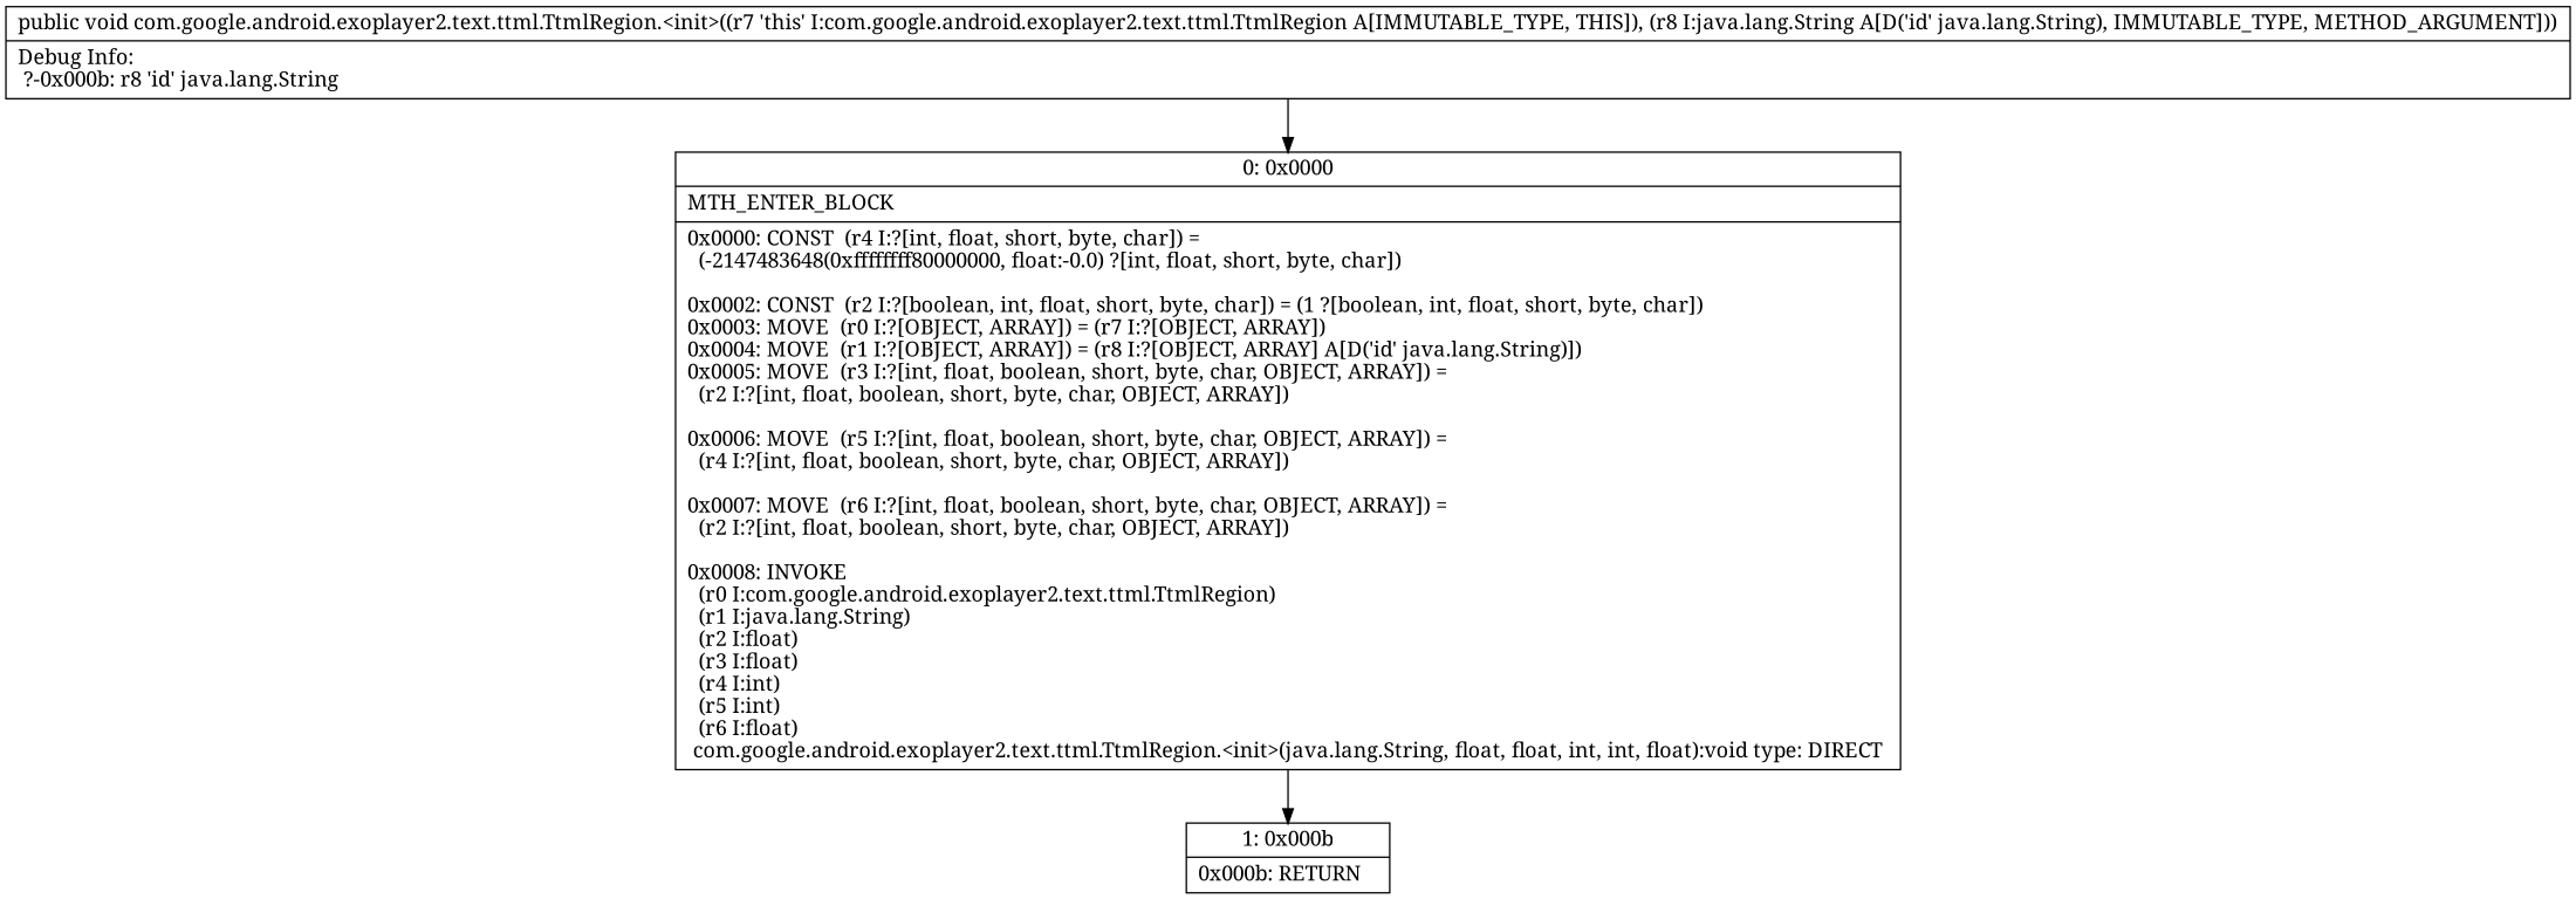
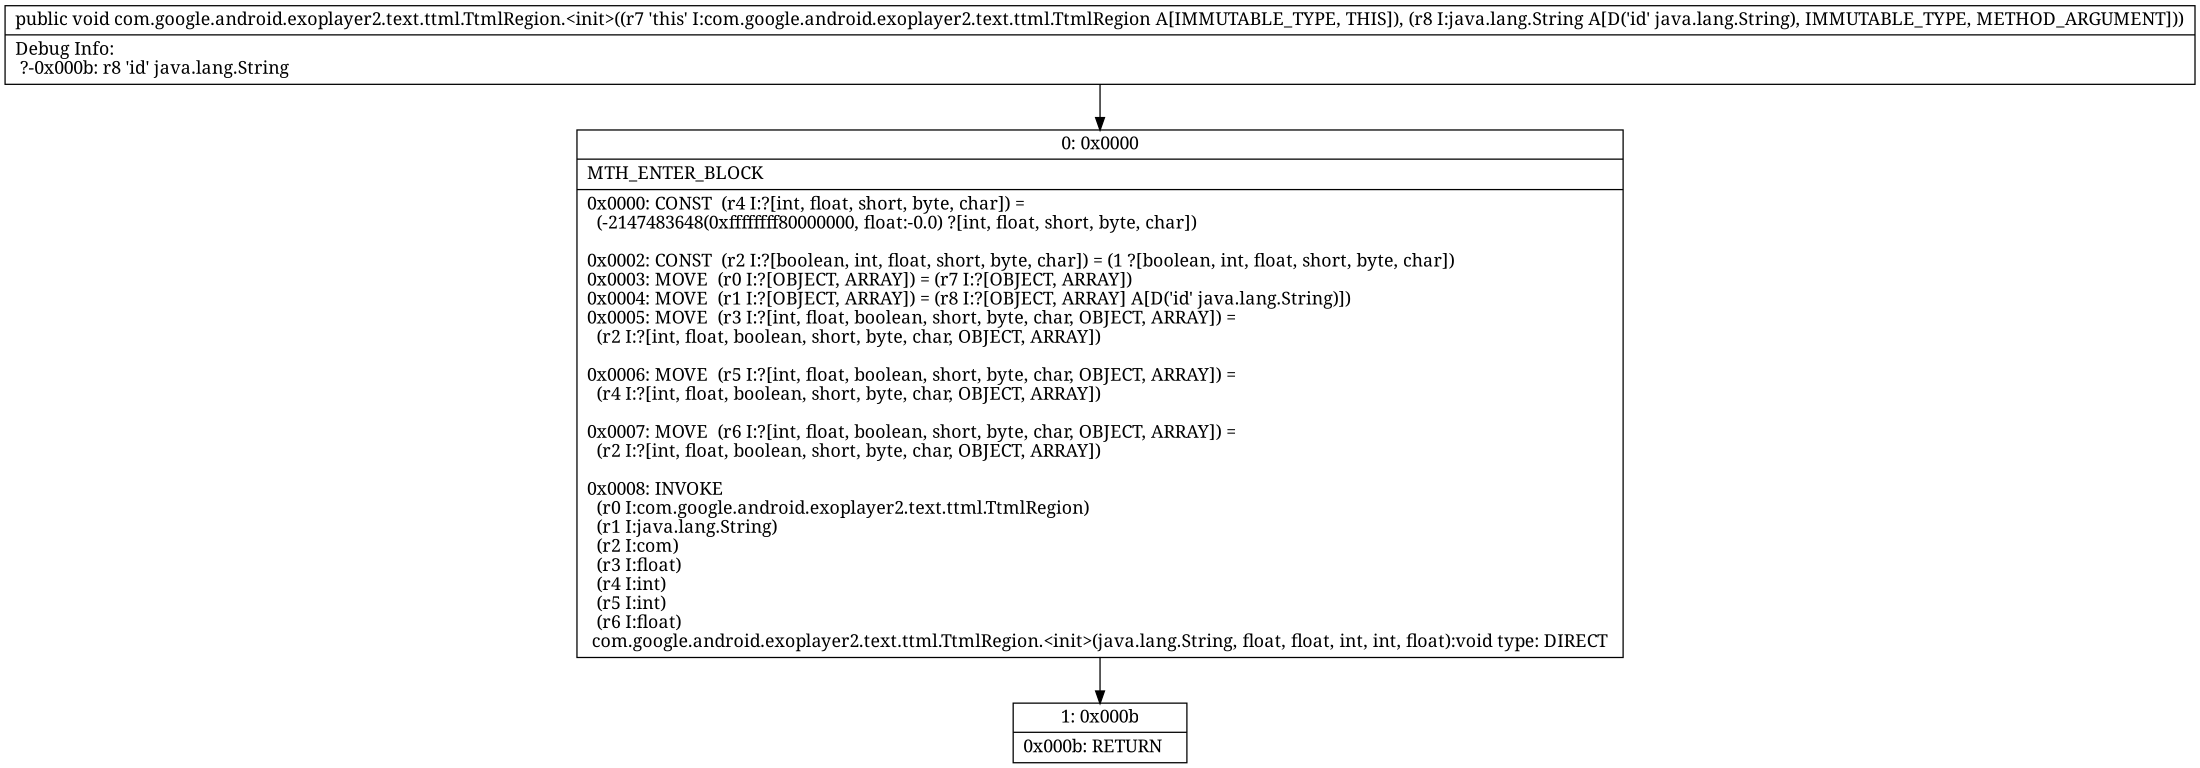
  digraph {
    fontname="Noto Serif"
    node [shape=record fontname="Noto Serif"]
    edge [fontname="Noto Serif"]
-   n1 [label="{0\:\ 0x0000|MTH_ENTER_BLOCK\l|0x0000: CONST  (r4 I:?[int, float, short, byte, char]) = \l  (\-2147483648(0xffffffff80000000, float:\-0.0) ?[int, float, short, byte, char])\l \l0x0002: CONST  (r2 I:?[boolean, int, float, short, byte, char]) = (1 ?[boolean, int, float, short, byte, char]) \l0x0003: MOVE  (r0 I:?[OBJECT, ARRAY]) = (r7 I:?[OBJECT, ARRAY]) \l0x0004: MOVE  (r1 I:?[OBJECT, ARRAY]) = (r8 I:?[OBJECT, ARRAY] A[D('id' java.lang.String)]) \l0x0005: MOVE  (r3 I:?[int, float, boolean, short, byte, char, OBJECT, ARRAY]) = \l  (r2 I:?[int, float, boolean, short, byte, char, OBJECT, ARRAY])\l \l0x0006: MOVE  (r5 I:?[int, float, boolean, short, byte, char, OBJECT, ARRAY]) = \l  (r4 I:?[int, float, boolean, short, byte, char, OBJECT, ARRAY])\l \l0x0007: MOVE  (r6 I:?[int, float, boolean, short, byte, char, OBJECT, ARRAY]) = \l  (r2 I:?[int, float, boolean, short, byte, char, OBJECT, ARRAY])\l \l0x0008: INVOKE  \l  (r0 I:com.google.android.exoplayer2.text.ttml.TtmlRegion)\l  (r1 I:java.lang.String)\l  (r2 I:float)\l  (r3 I:float)\l  (r4 I:int)\l  (r5 I:int)\l  (r6 I:float)\l com.google.android.exoplayer2.text.ttml.TtmlRegion.\<init\>(java.lang.String, float, float, int, int, float):void type: DIRECT \l}"]
+   n1 [label="{0\:\ 0x0000|MTH_ENTER_BLOCK\l|0x0000: CONST  (r4 I:?[int, float, short, byte, char]) = \l  (\-2147483648(0xffffffff80000000, float:\-0.0) ?[int, float, short, byte, char])\l \l0x0002: CONST  (r2 I:?[boolean, int, float, short, byte, char]) = (1 ?[boolean, int, float, short, byte, char]) \l0x0003: MOVE  (r0 I:?[OBJECT, ARRAY]) = (r7 I:?[OBJECT, ARRAY]) \l0x0004: MOVE  (r1 I:?[OBJECT, ARRAY]) = (r8 I:?[OBJECT, ARRAY] A[D('id' java.lang.String)]) \l0x0005: MOVE  (r3 I:?[int, float, boolean, short, byte, char, OBJECT, ARRAY]) = \l  (r2 I:?[int, float, boolean, short, byte, char, OBJECT, ARRAY])\l \l0x0006: MOVE  (r5 I:?[int, float, boolean, short, byte, char, OBJECT, ARRAY]) = \l  (r4 I:?[int, float, boolean, short, byte, char, OBJECT, ARRAY])\l \l0x0007: MOVE  (r6 I:?[int, float, boolean, short, byte, char, OBJECT, ARRAY]) = \l  (r2 I:?[int, float, boolean, short, byte, char, OBJECT, ARRAY])\l \l0x0008: INVOKE  \l  (r0 I:com.google.android.exoplayer2.text.ttml.TtmlRegion)\l  (r1 I:java.lang.String)\l  (r2 I:com)\l  (r3 I:float)\l  (r4 I:int)\l  (r5 I:int)\l  (r6 I:float)\l com.google.android.exoplayer2.text.ttml.TtmlRegion.\<init\>(java.lang.String, float, float, int, int, float):void type: DIRECT \l}"]
    n2 [label="{1\:\ 0x000b|0x000b: RETURN   \l}"]
    n3 [label="{public void com.google.android.exoplayer2.text.ttml.TtmlRegion.\<init\>((r7 'this' I:com.google.android.exoplayer2.text.ttml.TtmlRegion A[IMMUTABLE_TYPE, THIS]), (r8 I:java.lang.String A[D('id' java.lang.String), IMMUTABLE_TYPE, METHOD_ARGUMENT]))  | Debug Info:\l  ?\-0x000b: r8 'id' java.lang.String\l}"]
    n1 -> n2
    n3 -> n1
  }
